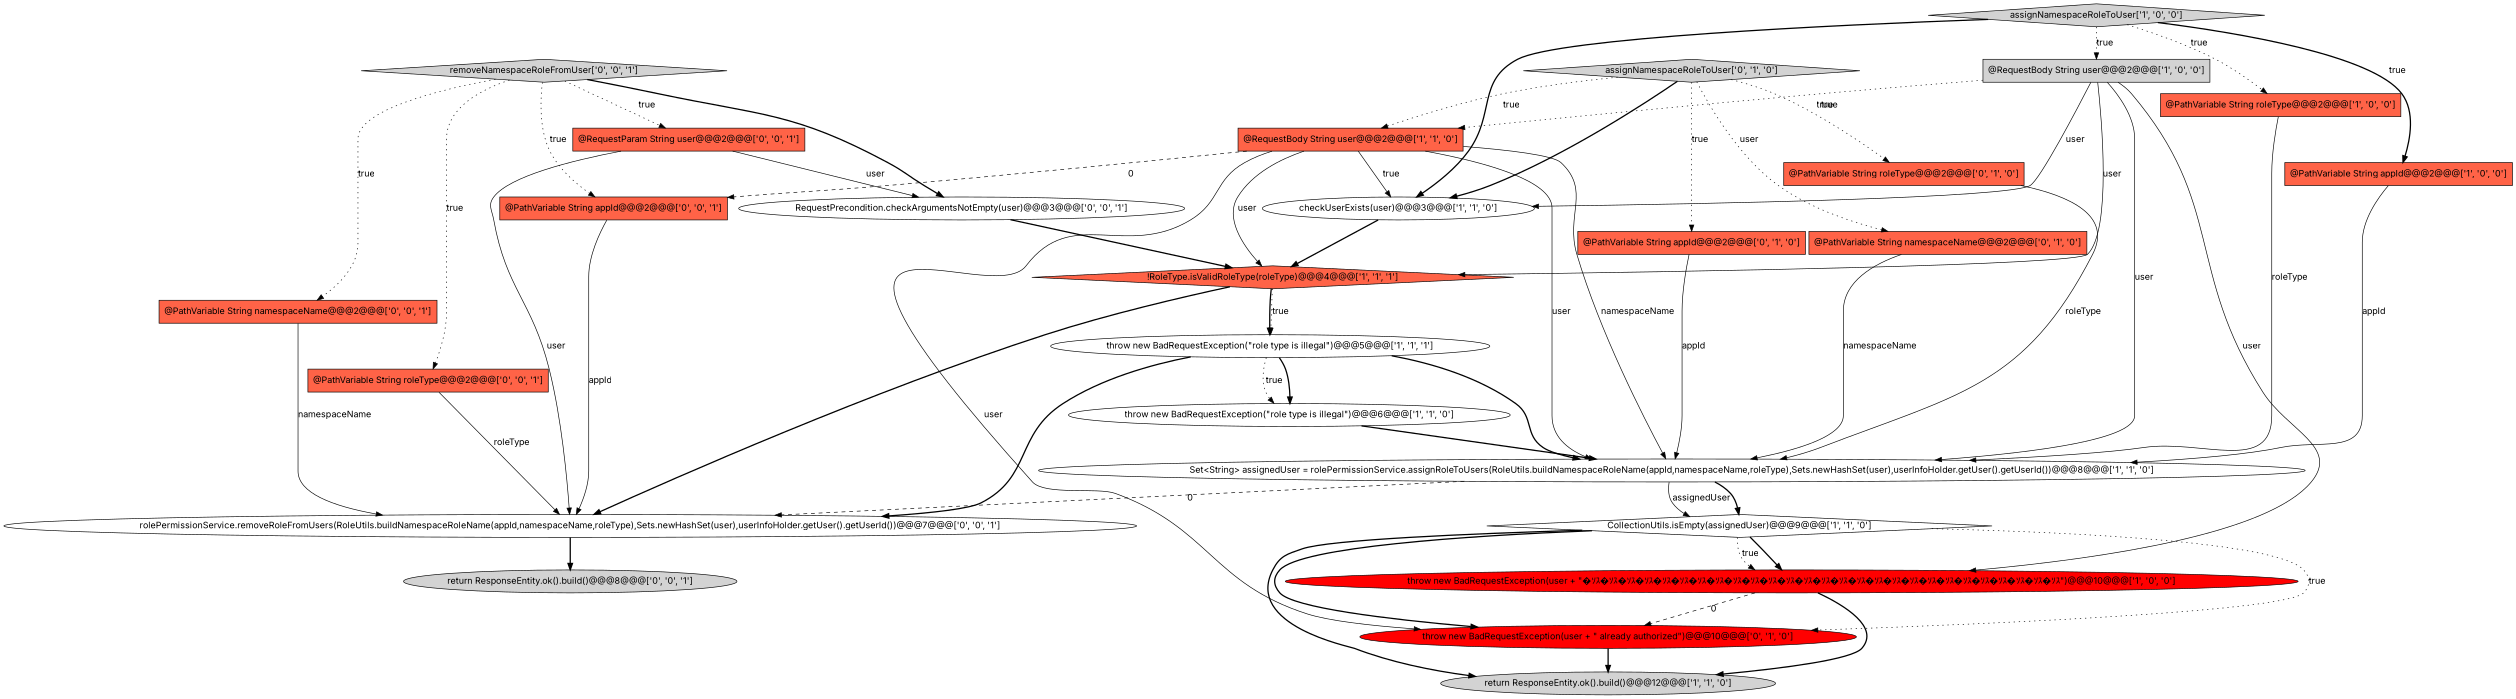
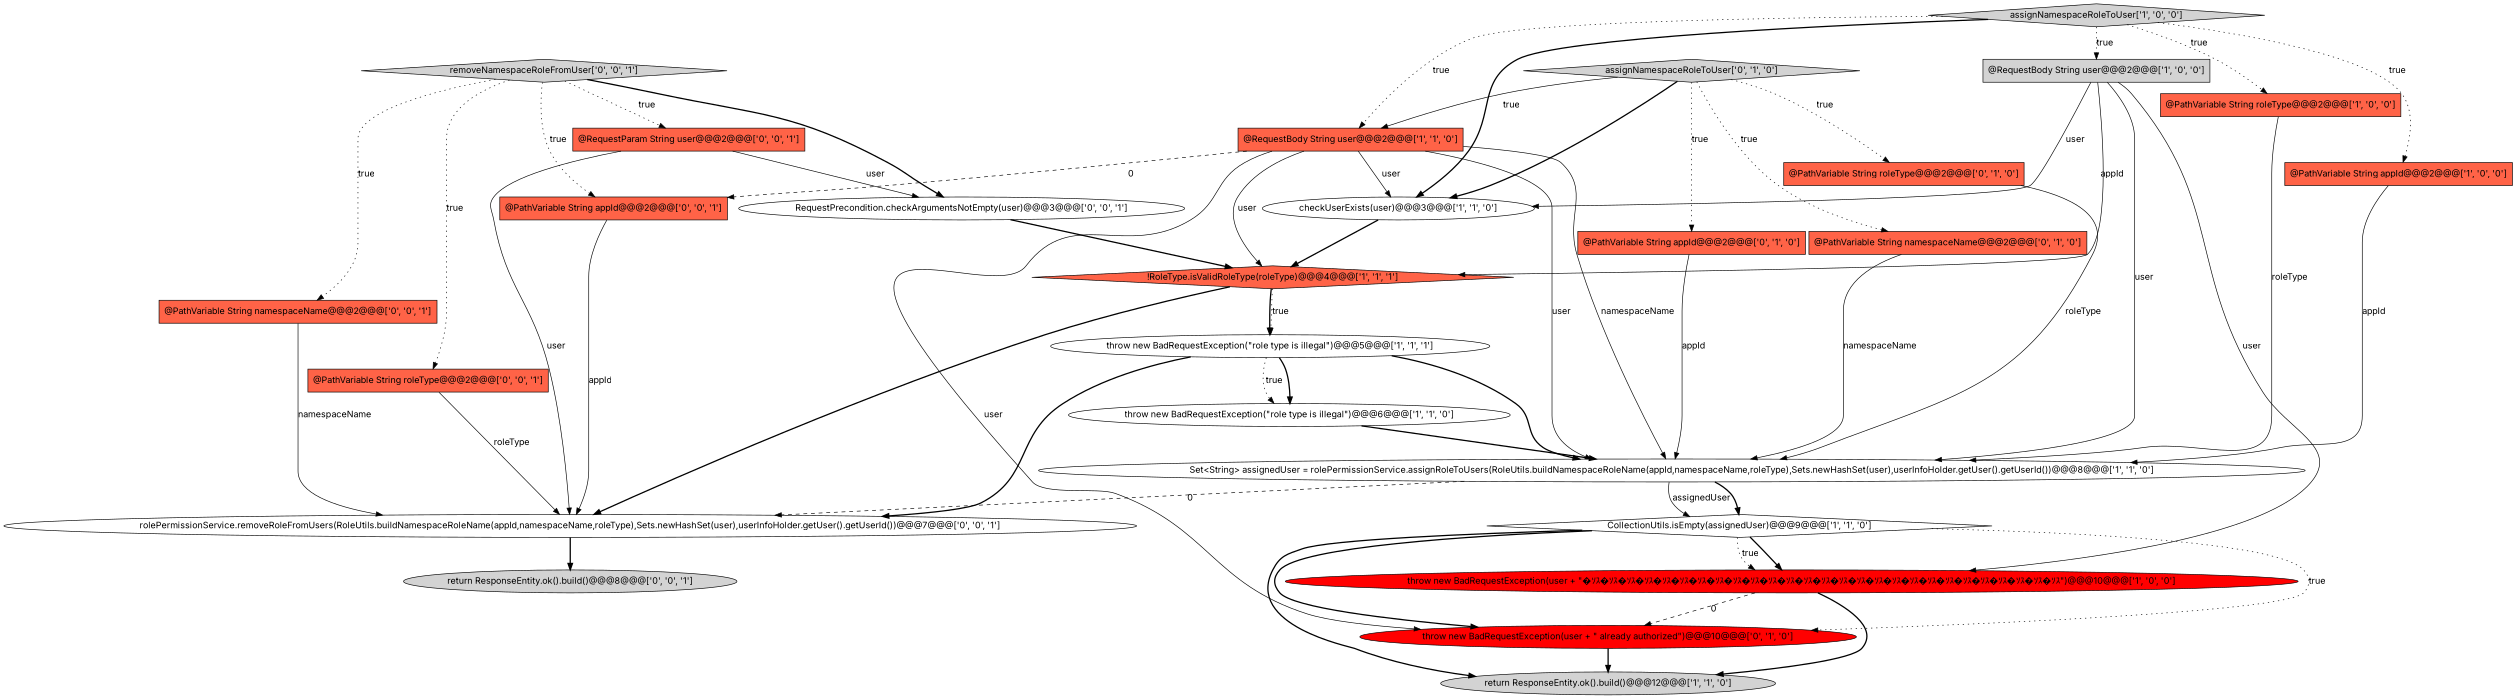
  digraph {
    fontname=Inter
    node [fillcolor=tomato fontname=Inter shape=box style=filled]
    edge [fontname=Inter style=solid]
    n1 [label="@PathVariable String namespaceName@@@2@@@['0', '1', '0']"]
    n2 [fillcolor=white label="Set<String> assignedUser = rolePermissionService.assignRoleToUsers(RoleUtils.buildNamespaceRoleName(appId,namespaceName,roleType),Sets.newHashSet(user),userInfoHolder.getUser().getUserId())@@@8@@@['1', '1', '0']" shape=ellipse]
    n3 [fillcolor=white label="rolePermissionService.removeRoleFromUsers(RoleUtils.buildNamespaceRoleName(appId,namespaceName,roleType),Sets.newHashSet(user),userInfoHolder.getUser().getUserId())@@@7@@@['0', '0', '1']" shape=ellipse]
    n4 [fillcolor=white label="CollectionUtils.isEmpty(assignedUser)@@@9@@@['1', '1', '0']" shape=diamond]
    n5 [fillcolor=white label="RequestPrecondition.checkArgumentsNotEmpty(user)@@@3@@@['0', '0', '1']" shape=ellipse]
    n6 [label="!RoleType.isValidRoleType(roleType)@@@4@@@['1', '1', '1']" shape=diamond]
    n7 [fillcolor=white label="throw new BadRequestException(\"role type is illegal\")@@@5@@@['1', '1', '1']" shape=ellipse]
    n8 [fillcolor=lightgray label="removeNamespaceRoleFromUser['0', '0', '1']" shape=diamond]
    n9 [label="@RequestParam String user@@@2@@@['0', '0', '1']"]
    n10 [label="@PathVariable String namespaceName@@@2@@@['0', '0', '1']"]
    n11 [label="@PathVariable String roleType@@@2@@@['0', '0', '1']"]
    n12 [label="@PathVariable String appId@@@2@@@['0', '0', '1']"]
    n13 [fillcolor=lightgray label="assignNamespaceRoleToUser['1', '0', '0']" shape=diamond]
    n14 [fillcolor=lightgray label="@RequestBody String user@@@2@@@['1', '0', '0']"]
    n15 [label="@PathVariable String roleType@@@2@@@['1', '0', '0']"]
    n16 [label="@PathVariable String appId@@@2@@@['1', '0', '0']"]
    n17 [fillcolor=white label="checkUserExists(user)@@@3@@@['1', '1', '0']" shape=ellipse]
    n18 [label="@RequestBody String user@@@2@@@['1', '1', '0']"]
    n19 [fillcolor=red label="throw new BadRequestException(user + \"�ｿｽ�ｿｽ�ｿｽ�ｿｽ�ｿｽ�ｿｽ�ｿｽ�ｿｽ�ｿｽ�ｿｽ�ｿｽ�ｿｽ�ｿｽ�ｿｽ�ｿｽ�ｿｽ�ｿｽ�ｿｽ�ｿｽ�ｿｽ�ｿｽ�ｿｽ�ｿｽ�ｿｽ�ｿｽ�ｿｽ�ｿｽ\")@@@10@@@['1', '0', '0']" shape=ellipse]
    n20 [fillcolor=red label="throw new BadRequestException(user + \" already authorized\")@@@10@@@['0', '1', '0']" shape=ellipse]
    n21 [fillcolor=white label="throw new BadRequestException(\"role type is illegal\")@@@6@@@['1', '1', '0']" shape=ellipse]
    n22 [fillcolor=lightgray label="return ResponseEntity.ok().build()@@@8@@@['0', '0', '1']" shape=ellipse]
    n23 [fillcolor=lightgray label="return ResponseEntity.ok().build()@@@12@@@['1', '1', '0']" shape=ellipse]
    n24 [label="@PathVariable String roleType@@@2@@@['0', '1', '0']"]
    n25 [fillcolor=lightgray label="assignNamespaceRoleToUser['0', '1', '0']" shape=diamond]
    n26 [label="@PathVariable String appId@@@2@@@['0', '1', '0']"]
    n1 -> n2 [label=namespaceName]
    n2 -> n3 [label=0 style=dashed]
    n2 -> n4 [label=assignedUser]
    n2 -> n4 [style=bold]
    n3 -> n22 [style=bold]
    n4 -> n19 [style=bold]
    n4 -> n19 [label=true style=dotted]
    n4 -> n20 [style=bold]
    n4 -> n20 [label=true style=dotted]
    n4 -> n23 [style=bold]
    n5 -> n6 [style=bold]
    n6 -> n3 [style=bold]
    n6 -> n7 [style=bold]
    n6 -> n7 [label=true style=dotted]
    n7 -> n2 [style=bold]
    n7 -> n3 [style=bold]
    n7 -> n21 [style=bold]
    n7 -> n21 [label=true style=dotted]
    n8 -> n5 [style=bold]
    n8 -> n9 [label=true style=dotted]
    n8 -> n10 [label=true style=dotted]
    n8 -> n11 [label=true style=dotted]
    n8 -> n12 [label=true style=dotted]
    n9 -> n3 [label=user]
    n9 -> n5 [label=user]
    n10 -> n3 [label=namespaceName]
    n11 -> n3 [label=roleType]
    n12 -> n3 [label=appId]
    n13 -> n14 [label=true style=dotted]
    n13 -> n15 [label=true style=dotted]
-   n13 -> n16 [label=true style=bold]
+   n13 -> n16 [label=true style=dotted]
    n13 -> n17 [style=bold]
-   n14 -> n18 [label=true style=dotted]
+   n13 -> n18 [label=true style=dotted]
    n14 -> n2 [label=user]
-   n14 -> n6 [label=user]
+   n14 -> n6 [label=appId]
    n14 -> n17 [label=user]
    n14 -> n19 [label=user]
    n15 -> n2 [label=roleType]
    n16 -> n2 [label=appId]
    n17 -> n6 [style=bold]
    n18 -> n2 [label=namespaceName]
    n18 -> n2 [label=user]
    n18 -> n6 [label=user]
    n18 -> n12 [label=0 style=dashed]
-   n18 -> n17 [label=true]
+   n18 -> n17 [label=user]
    n18 -> n20 [label=user]
    n19 -> n20 [label=0 style=dashed]
    n19 -> n23 [style=bold]
    n20 -> n23 [style=bold]
    n21 -> n2 [style=bold]
    n24 -> n2 [label=roleType]
-   n25 -> n1 [label=user style=dotted]
+   n25 -> n1 [label=true style=dotted]
    n25 -> n17 [style=bold]
-   n25 -> n18 [label=true style=dotted]
+   n25 -> n18 [label=true]
    n25 -> n24 [label=true style=dotted]
    n25 -> n26 [label=true style=dotted]
    n26 -> n2 [label=appId]
  }
